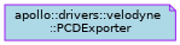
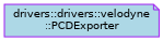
  digraph {
    rankdir=LR
-   n1 [color=purple fillcolor=lightblue fontname=Helvetica fontsize=10 height=0.2 label="apollo::drivers::velodyne\l::PCDExporter" shape=note style=filled width=0.4]
+   n1 [color=purple fillcolor=lightblue fontname=Helvetica fontsize=10 height=0.2 label="drivers::drivers::velodyne\l::PCDExporter" shape=note style=filled width=0.4]
  }
